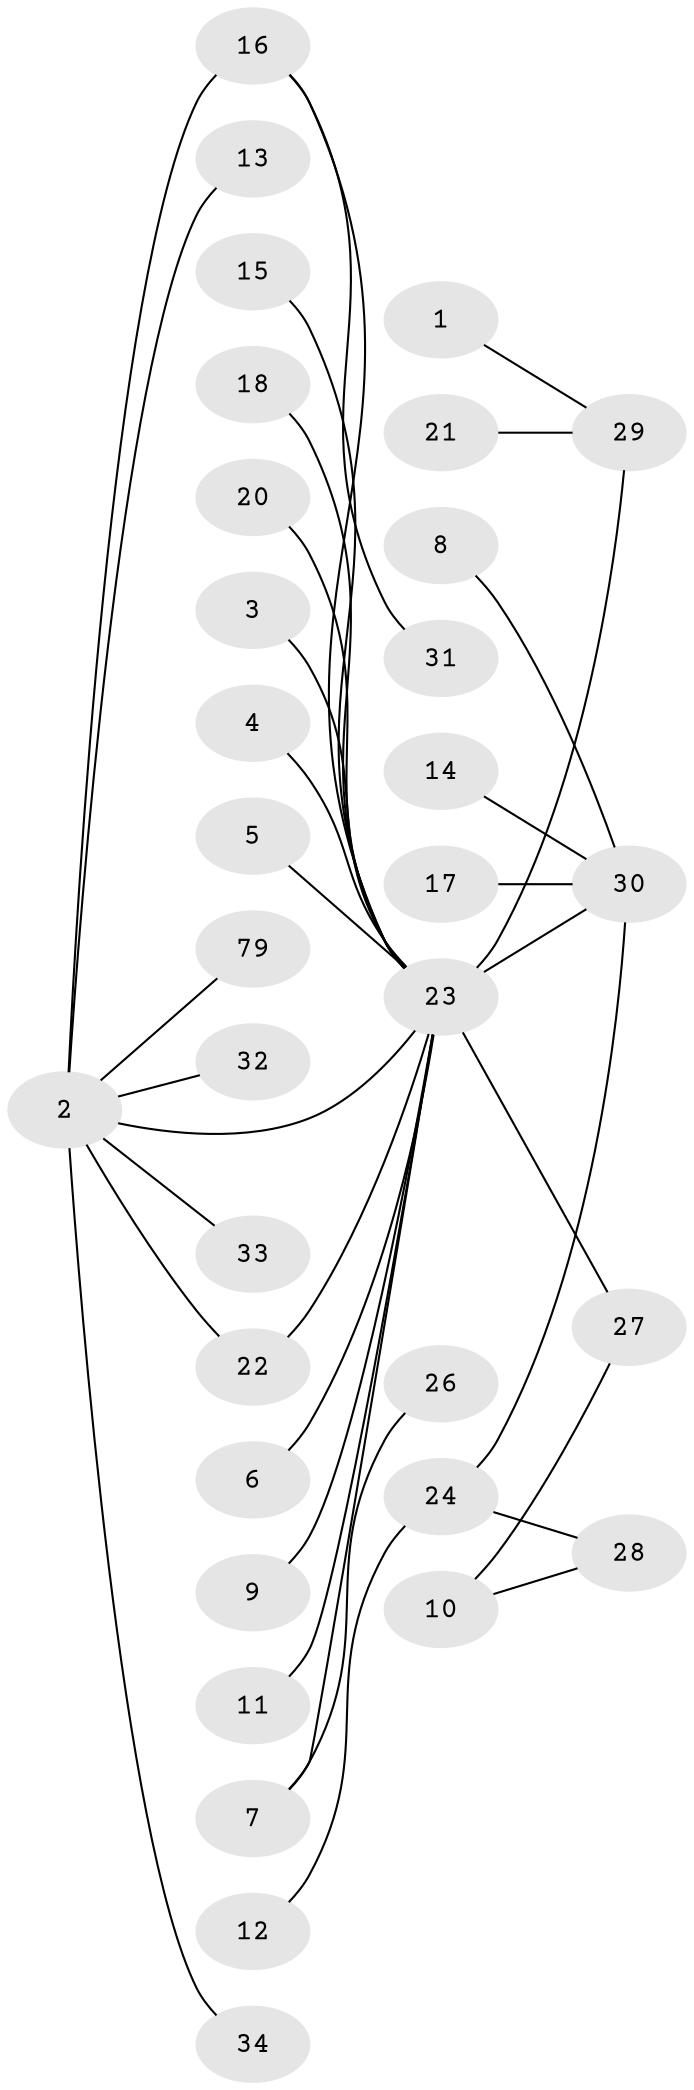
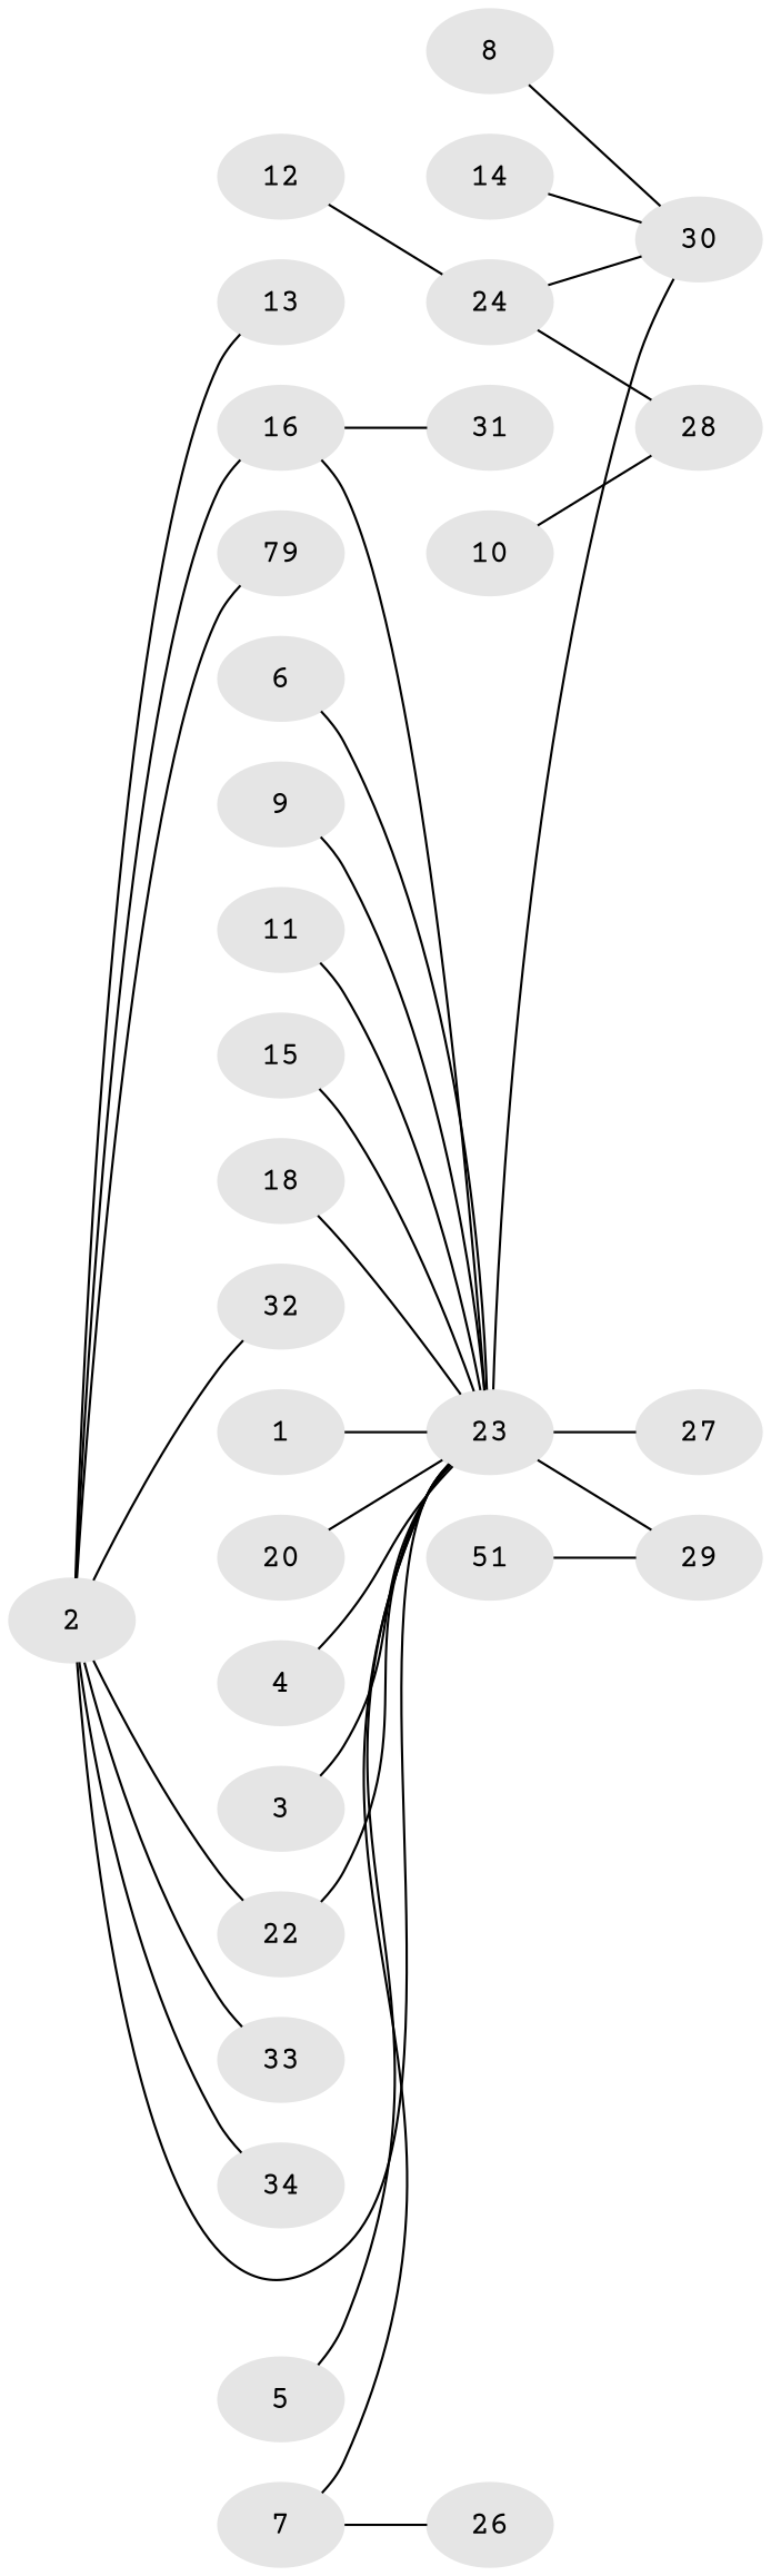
  graph {
    fontname="Courier Prime"
    rankdir=LR
    node [color=gray90 fontname="Courier Prime" style=filled]
    edge [fontname="Courier Prime" weight=1.0]
    1
    23
    30
    27
    29
    2
    13
    16
    n9 [label=79]
    22
    32
    33
    34
    31
    3
    4
    5
    6
    7
    26
    8
    9
    10
    28
    11
    12
    24
    14
    15
-   17
    18
    20
-   21
-   1 -- 29
+   21 [label=51]
+   1 -- 23
    23 -- 30
    23 -- 27
    23 -- 29
    2 -- 23
    2 -- 13
    2 -- 16
    2 -- n9
    2 -- 22
    2 -- 32
    2 -- 33
    2 -- 34
    16 -- 23
    16 -- 31
    22 -- 23
    3 -- 23
    4 -- 23
    5 -- 23
    6 -- 23
    7 -- 23
    7 -- 26
    8 -- 30
    9 -- 23
-   10 -- 27
    10 -- 28
    11 -- 23
    12 -- 24
    24 -- 30
    24 -- 28
    14 -- 30
    15 -- 23
-   17 -- 30
    18 -- 23
    20 -- 23
    21 -- 29
  }
